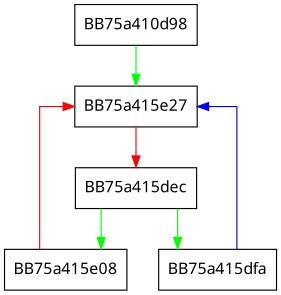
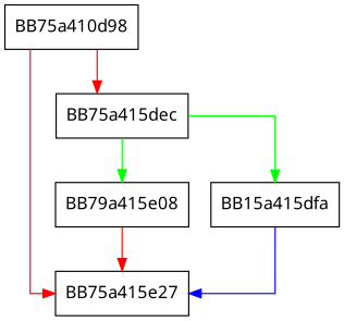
  digraph {
    fontname="Noto Sans"
    splines=ortho
    node [fontname="Noto Sans" shape=box]
    edge [color=green fontname="Noto Sans"]
    n1 [label=BB75a410d98]
    BB75a415e27
    BB75a415dec
-   BB75a415e08
-   BB75a415dfa
-   n1 -> BB75a415e27
-   BB75a415e27 -> BB75a415dec [color=red]
+   BB75a415e08 [label=BB79a415e08]
+   BB75a415dfa [label=BB15a415dfa]
+   n1 -> BB75a415e27 [color=red]
+   n1 -> BB75a415dec [color=red]
    BB75a415dec -> BB75a415e08
    BB75a415dec -> BB75a415dfa
    BB75a415e08 -> BB75a415e27 [color=red]
    BB75a415dfa -> BB75a415e27 [color=blue]
  }
